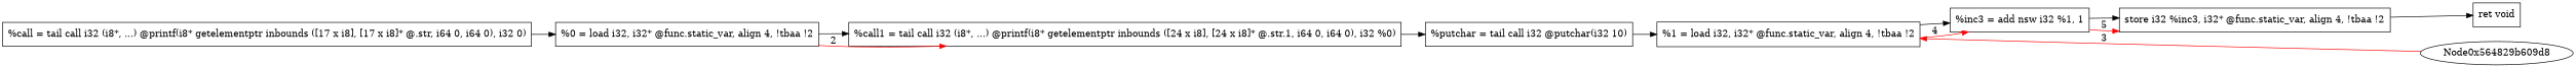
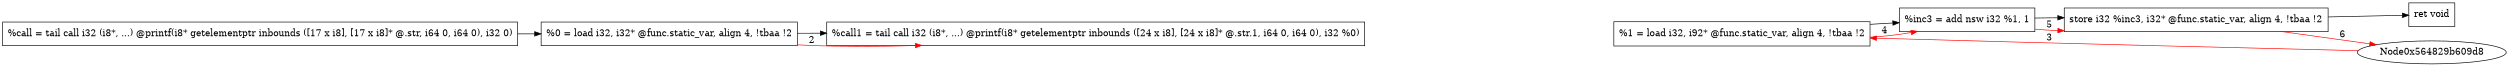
  digraph {
    rankdir=LR
    node [shape=record]
    n1 [label="  %call = tail call i32 (i8*, ...) @printf(i8* getelementptr inbounds ([17 x i8], [17 x i8]* @.str, i64 0, i64 0), i32 0)"]
    n2 [label="  %0 = load i32, i32* @func.static_var, align 4, !tbaa !2"]
    n3 [label="  %call1 = tail call i32 (i8*, ...) @printf(i8* getelementptr inbounds ([24 x i8], [24 x i8]* @.str.1, i64 0, i64 0), i32 %0)"]
-   n4 [label="  %putchar = tail call i32 @putchar(i32 10)"]
-   n5 [label="  %1 = load i32, i32* @func.static_var, align 4, !tbaa !2"]
+   n5 [label="%1 = load i32, i92* @func.static_var, align 4, !tbaa !2"]
    n6 [label="  %inc3 = add nsw i32 %1, 1"]
    n7 [label="  store i32 %inc3, i32* @func.static_var, align 4, !tbaa !2"]
    n8 [label="  ret void"]
    Node0x564829b609d8 [shape=""]
    n1 -> n2
    n2 -> n3
    n2 -> n3 [color=red label=2]
-   n3 -> n4
-   n4 -> n5
    n5 -> n6
    n5 -> n6 [color=red label=4]
    n6 -> n7
    n6 -> n7 [color=red label=5]
    n7 -> n8
+   n7 -> Node0x564829b609d8 [color=red label=6]
    Node0x564829b609d8 -> n5 [color=red label=3]
  }
